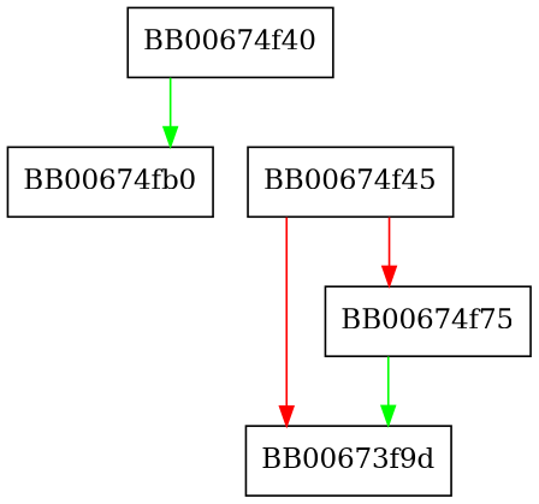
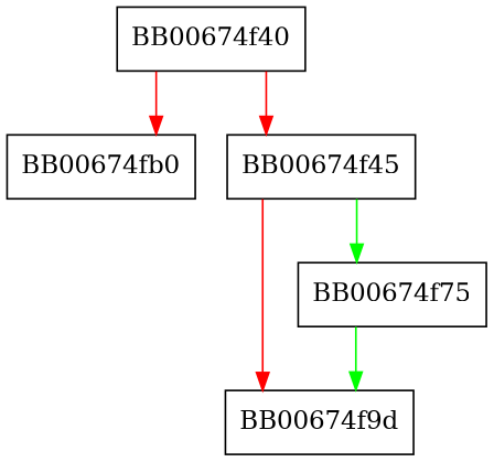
  digraph {
    splines=ortho
    node [shape=box]
    edge [color=red]
    BB00674f40
    BB00674fb0
    BB00674f45
-   BB00674f9d [label=BB00673f9d]
+   BB00674f9d
    BB00674f75
-   BB00674f40 -> BB00674fb0 [color=green]
+   BB00674f40 -> BB00674fb0
+   BB00674f40 -> BB00674f45
    BB00674f45 -> BB00674f9d
-   BB00674f45 -> BB00674f75
+   BB00674f45 -> BB00674f75 [color=green]
    BB00674f75 -> BB00674f9d [color=green]
  }
